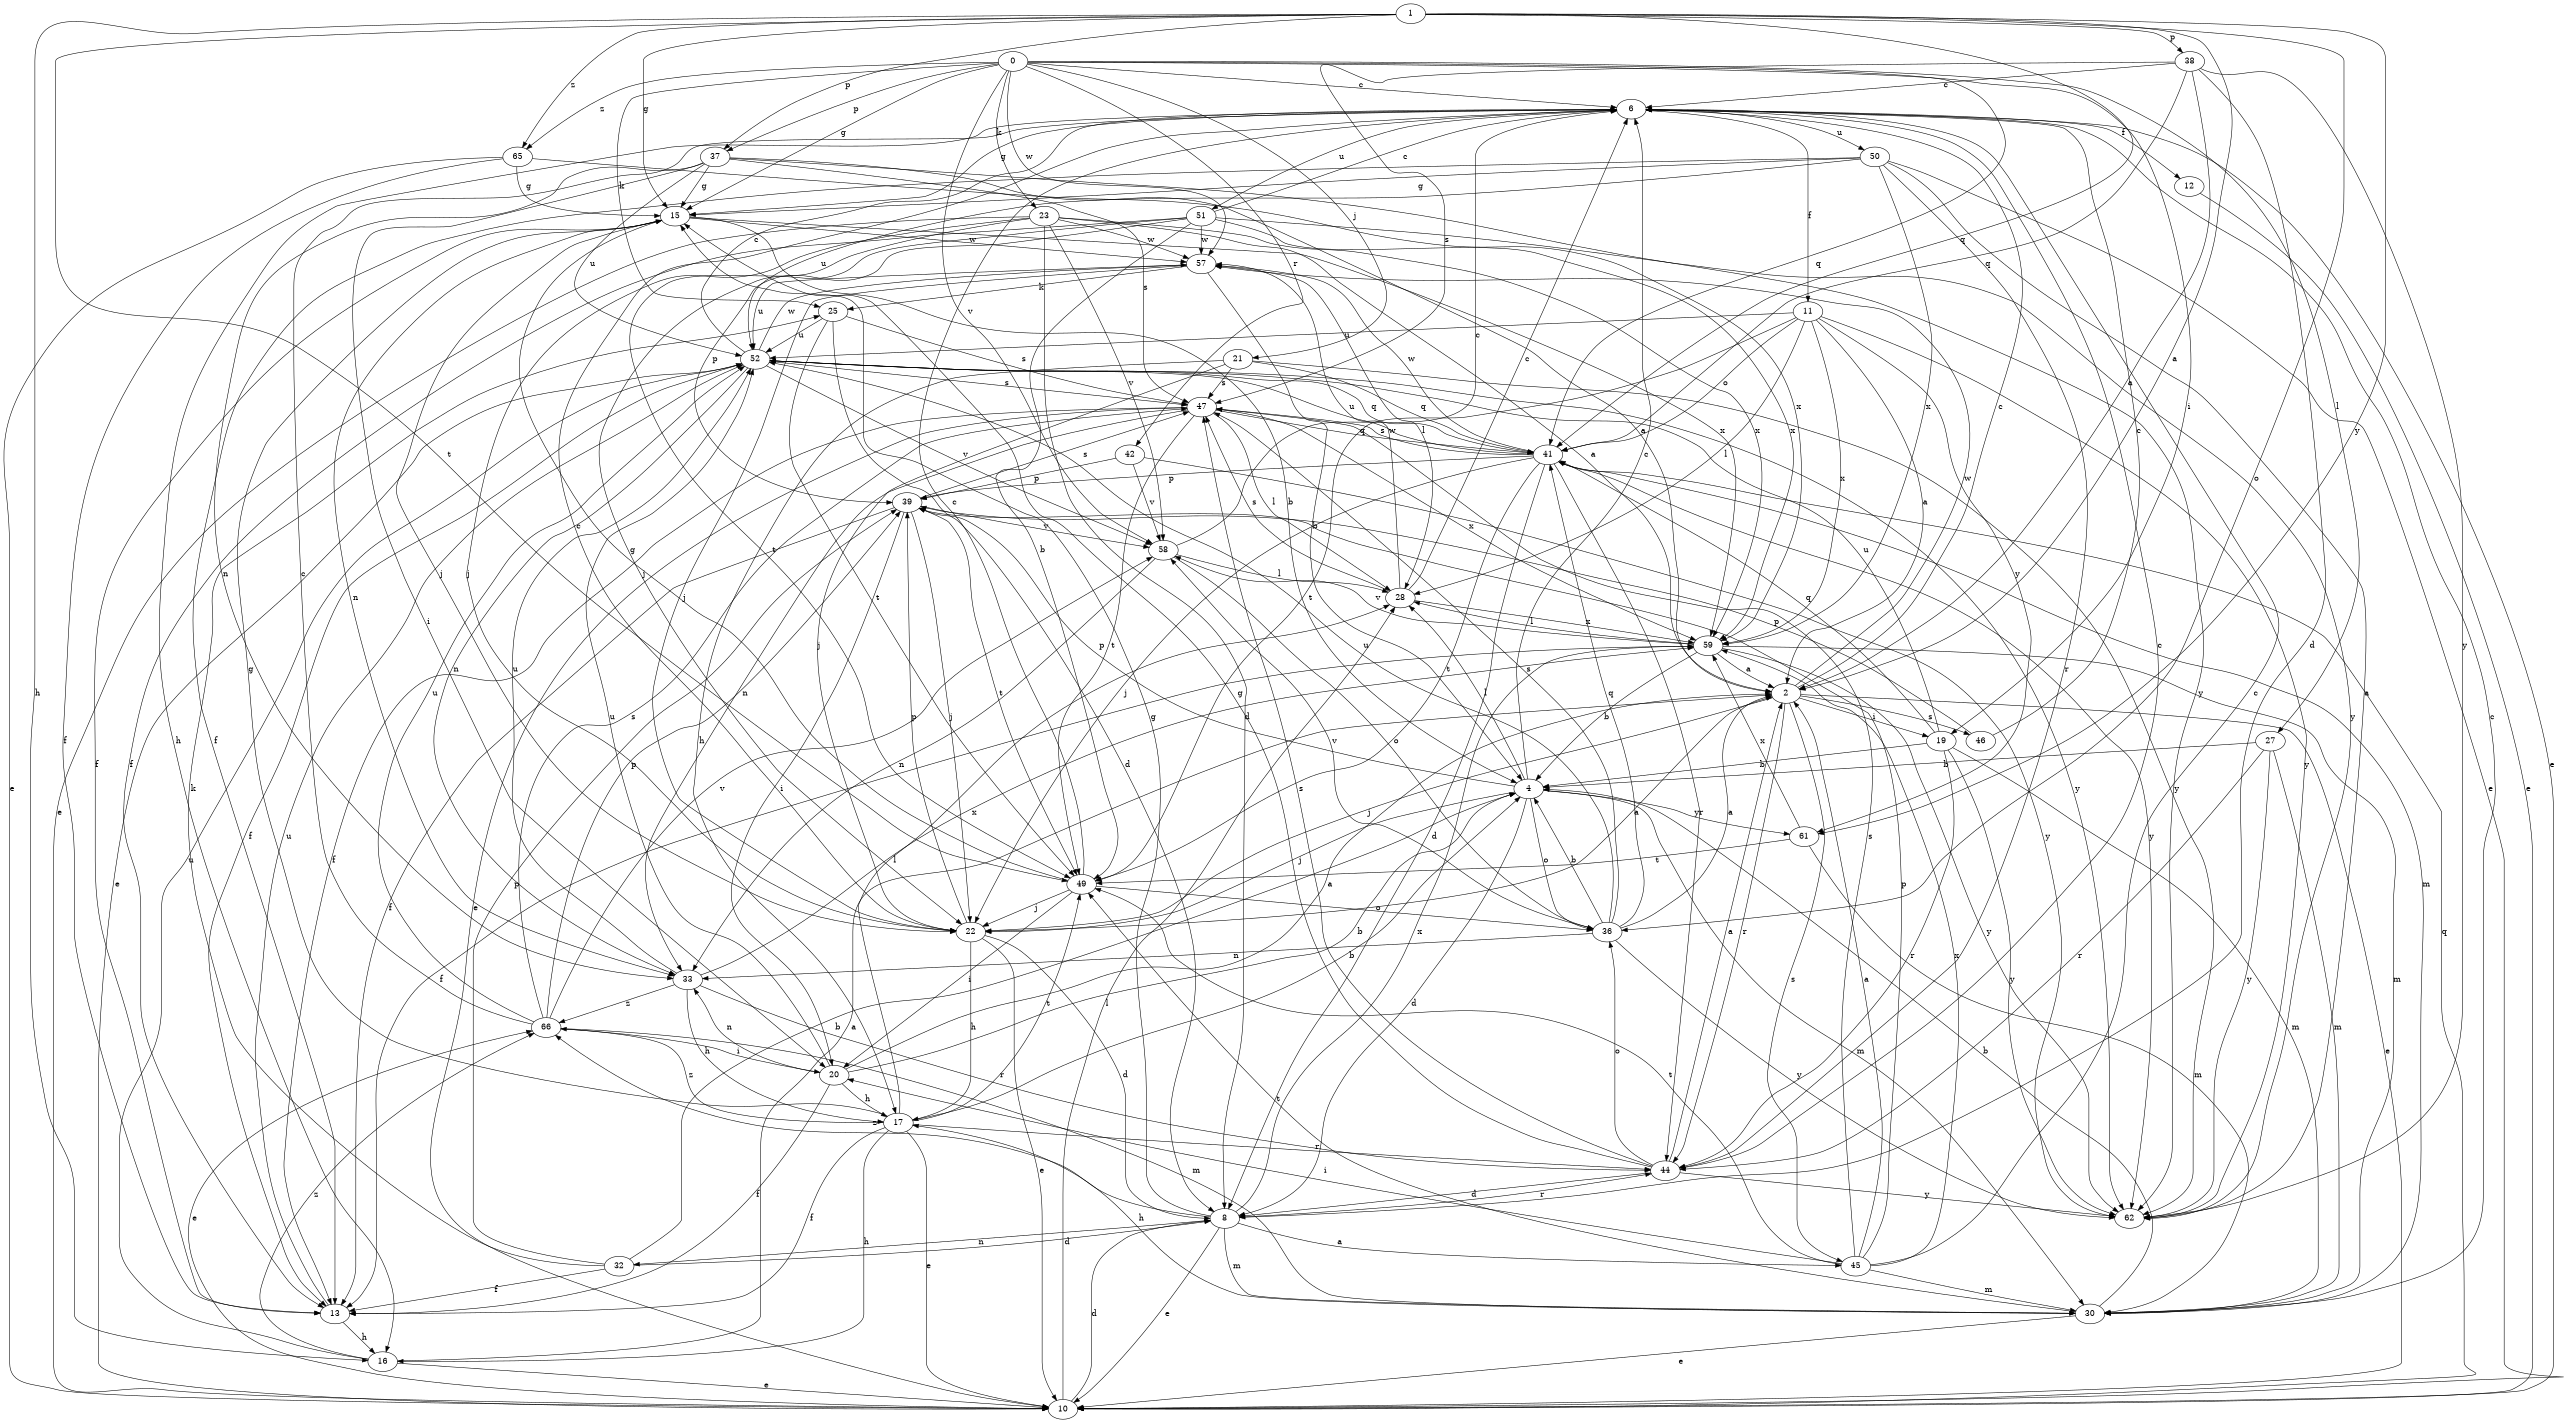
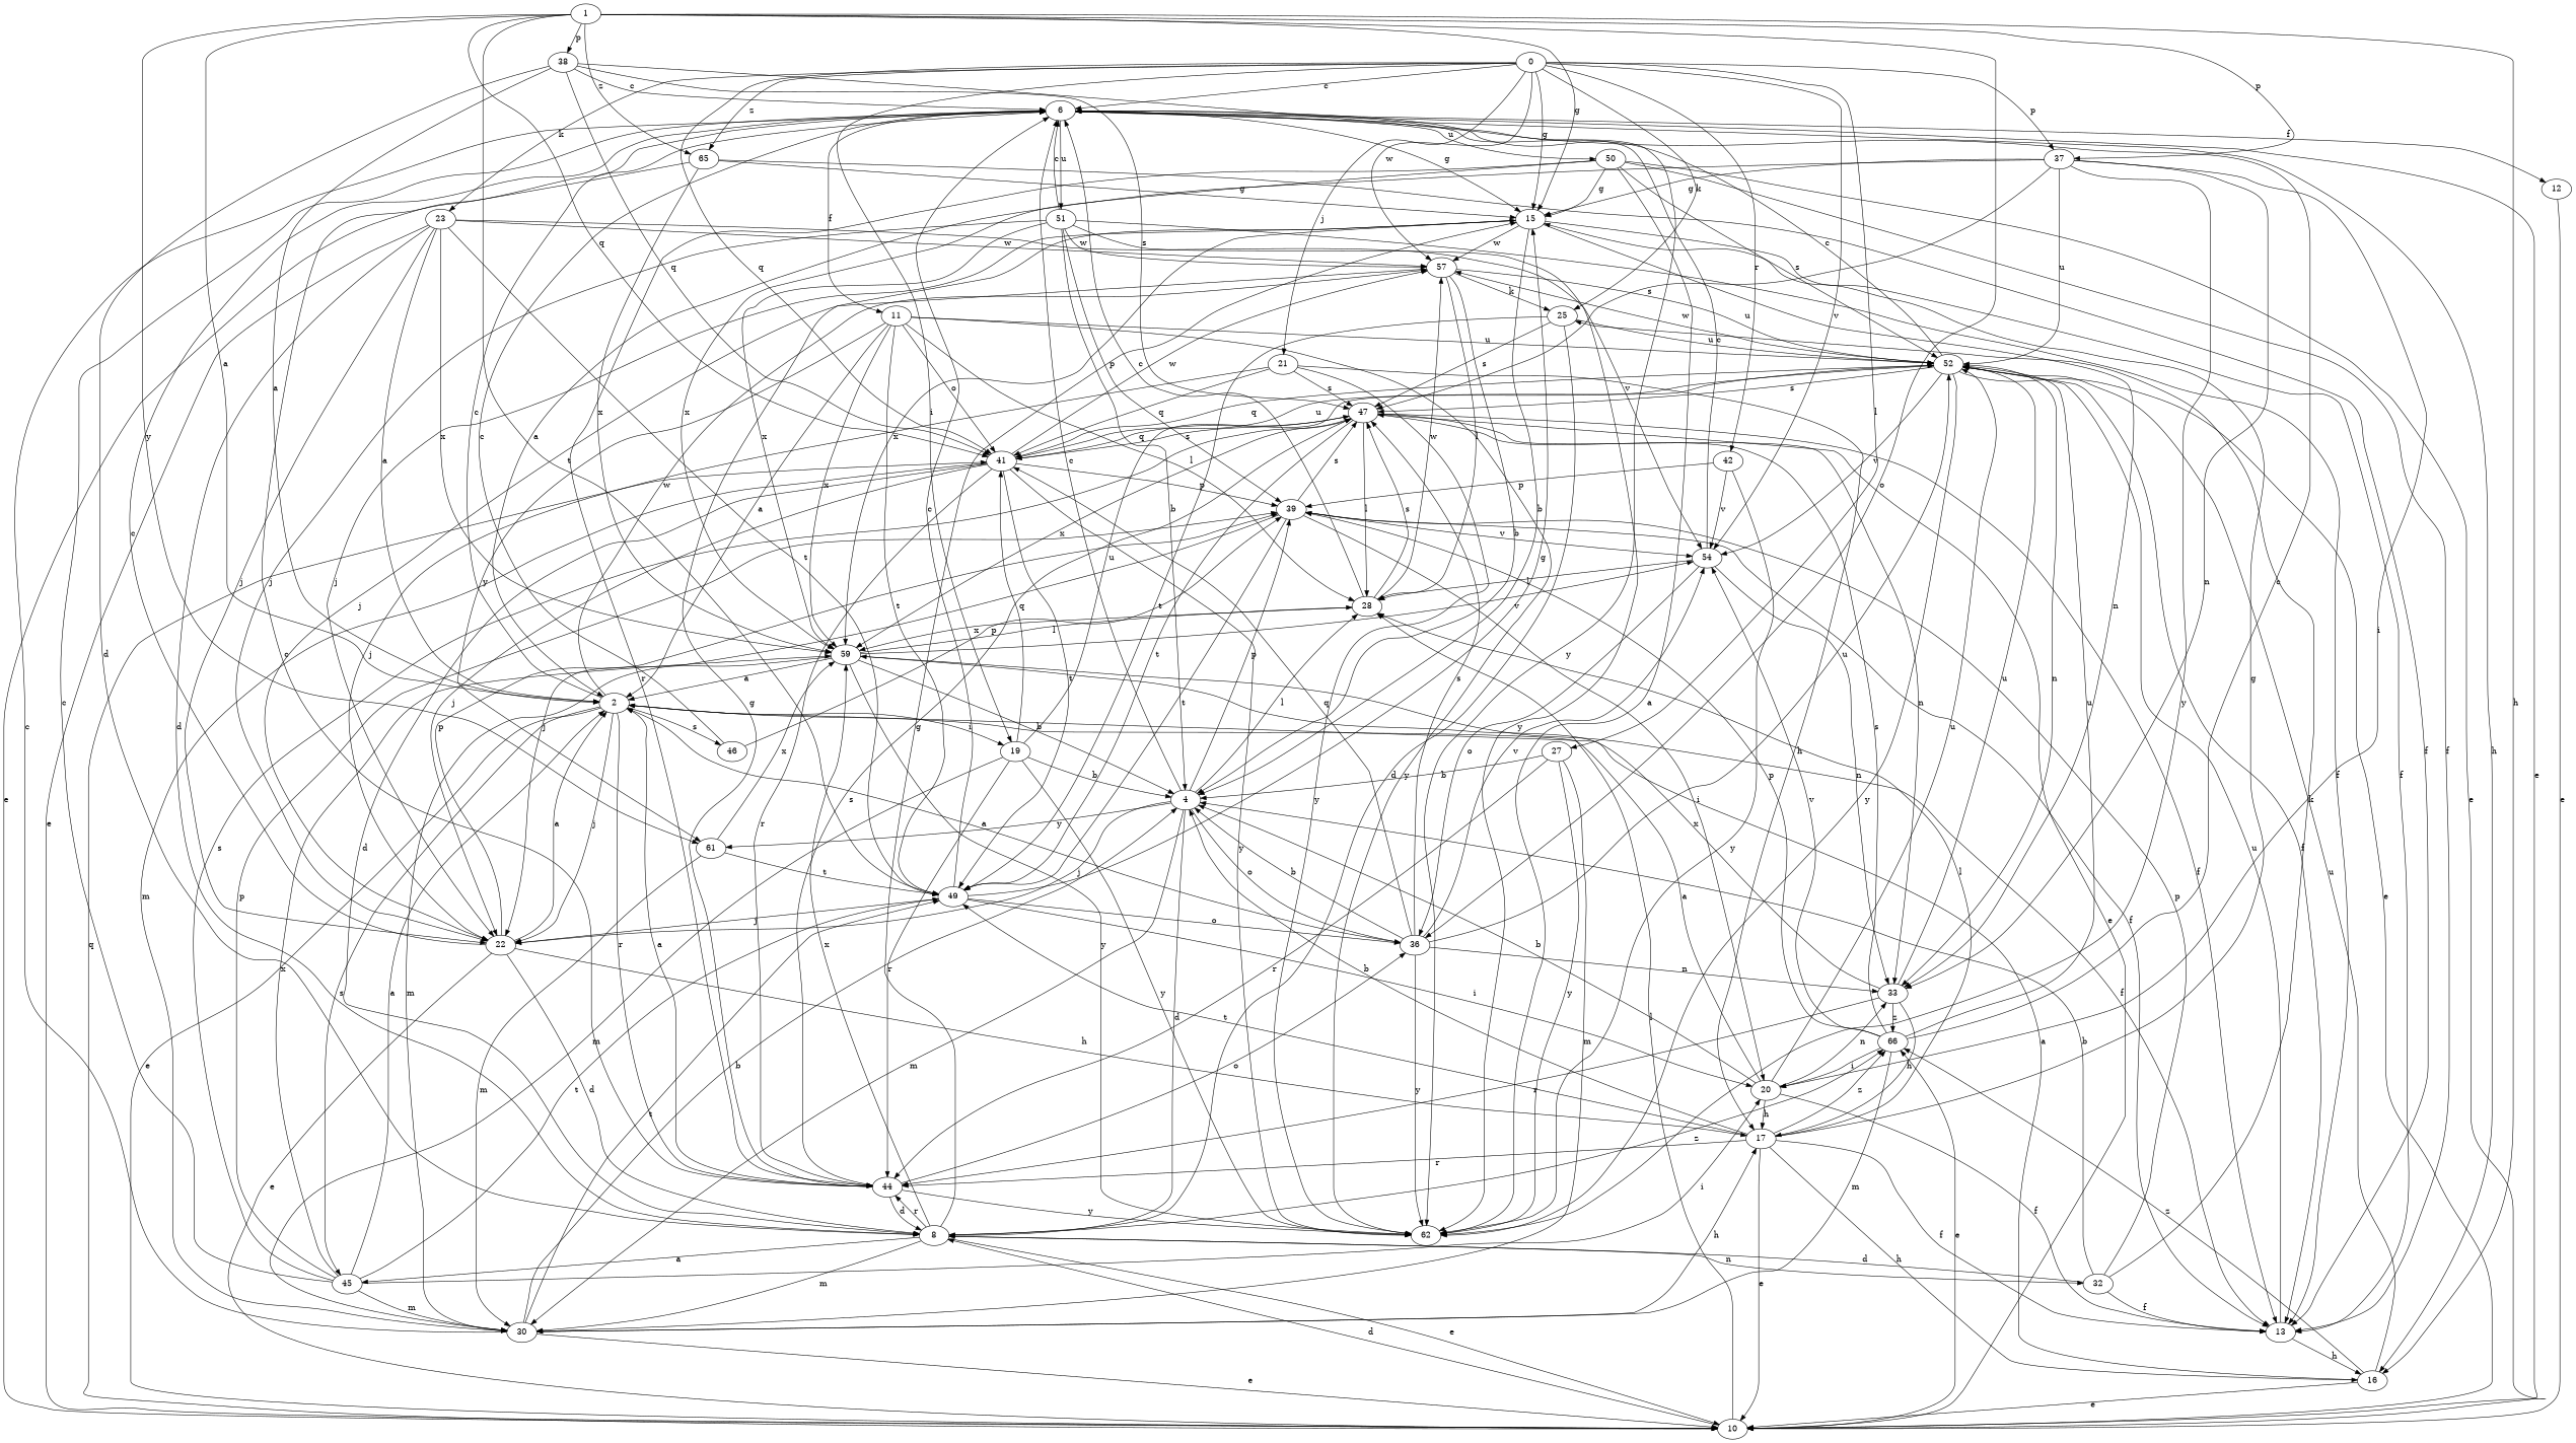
  strict digraph {
    0
    6
    15
    19
    21
    23
    25
    27
    37
    41
    42
-   54 [label=58]
+   54
    57
    65
    16
    10
    11
    12
    50
    51
    22
    4
    59
    13
    33
    44
    30
    52
    62
    17
    47
    2
    49
    8
    20
    39
    36
    28
    1
    38
    61
    45
    46
    66
    32
    0 -> 6 [label=c]
    0 -> 15 [label=g]
    0 -> 19 [label=i]
    0 -> 21 [label=j]
    0 -> 23 [label=k]
    0 -> 25 [label=k]
    0 -> 27 [label=l]
    0 -> 37 [label=p]
    0 -> 41 [label=q]
    0 -> 42 [label=r]
    0 -> 54 [label=v]
    0 -> 57 [label=w]
    0 -> 65 [label=z]
    6 -> 15 [label=g]
    6 -> 16 [label=h]
    6 -> 10 [label=e]
    6 -> 11 [label=f]
    6 -> 12 [label=f]
    6 -> 50 [label=u]
    6 -> 51 [label=u]
    15 -> 57 [label=w]
    15 -> 22 [label=j]
    15 -> 4 [label=b]
    15 -> 59 [label=x]
    15 -> 13 [label=f]
    15 -> 33 [label=n]
    19 -> 41 [label=q]
    19 -> 4 [label=b]
    19 -> 44 [label=r]
    19 -> 30 [label=m]
    19 -> 52 [label=u]
    19 -> 62 [label=y]
    21 -> 41 [label=q]
    21 -> 22 [label=j]
    21 -> 62 [label=y]
    21 -> 17 [label=h]
    21 -> 47 [label=s]
    23 -> 54 [label=v]
    23 -> 57 [label=w]
    23 -> 10 [label=e]
    23 -> 22 [label=j]
    23 -> 59 [label=x]
    23 -> 2 [label=a]
    23 -> 49 [label=t]
    23 -> 8 [label=d]
    25 -> 52 [label=u]
    25 -> 47 [label=s]
    25 -> 49 [label=t]
    25 -> 8 [label=d]
    27 -> 4 [label=b]
    27 -> 44 [label=r]
    27 -> 30 [label=m]
    27 -> 62 [label=y]
    37 -> 15 [label=g]
    37 -> 33 [label=n]
    37 -> 52 [label=u]
    37 -> 62 [label=y]
    37 -> 47 [label=s]
    37 -> 2 [label=a]
    37 -> 20 [label=i]
    41 -> 57 [label=w]
    41 -> 22 [label=j]
    41 -> 44 [label=r]
    41 -> 30 [label=m]
    41 -> 52 [label=u]
    41 -> 62 [label=y]
    41 -> 47 [label=s]
    41 -> 49 [label=t]
    41 -> 8 [label=d]
    41 -> 39 [label=p]
    42 -> 54 [label=v]
    42 -> 62 [label=y]
    42 -> 39 [label=p]
    54 -> 6 [label=c]
    54 -> 33 [label=n]
    54 -> 36 [label=o]
    54 -> 28 [label=l]
    57 -> 25 [label=k]
    57 -> 22 [label=j]
    57 -> 4 [label=b]
    57 -> 52 [label=u]
    57 -> 28 [label=l]
    65 -> 15 [label=g]
    65 -> 10 [label=e]
    65 -> 59 [label=x]
    65 -> 13 [label=f]
    16 -> 10 [label=e]
    16 -> 52 [label=u]
    16 -> 2 [label=a]
    16 -> 66 [label=z]
    10 -> 41 [label=q]
    10 -> 8 [label=d]
    10 -> 28 [label=l]
    10 -> 66 [label=e]
    11 -> 41 [label=o]
    11 -> 59 [label=x]
    11 -> 52 [label=u]
    11 -> 62 [label=y]
    11 -> 2 [label=a]
    11 -> 49 [label=t]
    11 -> 28 [label=l]
    11 -> 61 [label=y]
    12 -> 10 [label=e]
    50 -> 15 [label=g]
    50 -> 10 [label=e]
    50 -> 59 [label=x]
    50 -> 13 [label=f]
    50 -> 44 [label=r]
-   50 -> 52 [label=u]
+   50 -> 52 [label=s]
    50 -> 62 [label=a]
    51 -> 6 [label=c]
    51 -> 57 [label=w]
    51 -> 22 [label=j]
-   51 -> 49 [label=b]
+   51 -> 4 [label=b]
    51 -> 59 [label=x]
    51 -> 13 [label=f]
    51 -> 62 [label=y]
    51 -> 39 [label=p]
    22 -> 6 [label=c]
    22 -> 10 [label=e]
    22 -> 17 [label=h]
    22 -> 2 [label=a]
    22 -> 8 [label=d]
    22 -> 39 [label=p]
    4 -> 6 [label=c]
    4 -> 22 [label=j]
    4 -> 30 [label=m]
    4 -> 8 [label=d]
    4 -> 39 [label=p]
    4 -> 36 [label=o]
    4 -> 28 [label=l]
    4 -> 61 [label=y]
    59 -> 54 [label=v]
    59 -> 4 [label=b]
    59 -> 13 [label=f]
    59 -> 30 [label=m]
    59 -> 62 [label=y]
    59 -> 2 [label=a]
    59 -> 28 [label=l]
    13 -> 16 [label=h]
    13 -> 52 [label=u]
    33 -> 59 [label=x]
    33 -> 44 [label=r]
    33 -> 52 [label=u]
    33 -> 17 [label=h]
    33 -> 66 [label=z]
    44 -> 6 [label=c]
    44 -> 15 [label=g]
    44 -> 62 [label=y]
    44 -> 47 [label=s]
    44 -> 2 [label=a]
    44 -> 8 [label=d]
    44 -> 36 [label=o]
    30 -> 6 [label=c]
    30 -> 10 [label=e]
    30 -> 4 [label=b]
    30 -> 17 [label=h]
    30 -> 49 [label=t]
    52 -> 6 [label=c]
    52 -> 41 [label=q]
    52 -> 54 [label=v]
    52 -> 57 [label=w]
    52 -> 10 [label=e]
    52 -> 13 [label=f]
    52 -> 33 [label=n]
    52 -> 62 [label=y]
    52 -> 47 [label=s]
    17 -> 15 [label=g]
    17 -> 16 [label=h]
    17 -> 10 [label=e]
    17 -> 4 [label=b]
    17 -> 13 [label=f]
    17 -> 44 [label=r]
    17 -> 49 [label=t]
    17 -> 28 [label=l]
    17 -> 66 [label=z]
    47 -> 41 [label=q]
    47 -> 10 [label=e]
    47 -> 59 [label=x]
    47 -> 13 [label=f]
    47 -> 33 [label=n]
    47 -> 49 [label=t]
    47 -> 28 [label=l]
    2 -> 6 [label=c]
    2 -> 19 [label=i]
    2 -> 57 [label=w]
    2 -> 10 [label=e]
    2 -> 22 [label=j]
    2 -> 44 [label=r]
    2 -> 45 [label=s]
    2 -> 46 [label=s]
    49 -> 6 [label=c]
    49 -> 15 [label=g]
    49 -> 22 [label=j]
    49 -> 20 [label=i]
    49 -> 36 [label=o]
    8 -> 15 [label=g]
    8 -> 10 [label=e]
    8 -> 59 [label=x]
    8 -> 44 [label=r]
    8 -> 30 [label=m]
    8 -> 45 [label=a]
    8 -> 66 [label=z]
    8 -> 32 [label=n]
    20 -> 4 [label=b]
    20 -> 13 [label=f]
    20 -> 33 [label=n]
    20 -> 52 [label=u]
    20 -> 17 [label=h]
    20 -> 2 [label=a]
    39 -> 54 [label=v]
    39 -> 22 [label=j]
    39 -> 13 [label=f]
    39 -> 47 [label=s]
    39 -> 49 [label=t]
    39 -> 20 [label=i]
    36 -> 41 [label=q]
    36 -> 54 [label=v]
    36 -> 4 [label=b]
    36 -> 33 [label=n]
    36 -> 52 [label=u]
    36 -> 62 [label=y]
    36 -> 47 [label=s]
    36 -> 2 [label=a]
    28 -> 6 [label=c]
    28 -> 57 [label=w]
    28 -> 59 [label=x]
    28 -> 47 [label=s]
    1 -> 15 [label=g]
    1 -> 37 [label=p]
    1 -> 41 [label=q]
    1 -> 65 [label=z]
    1 -> 16 [label=h]
    1 -> 2 [label=a]
    1 -> 49 [label=t]
    1 -> 36 [label=o]
    1 -> 38 [label=p]
    1 -> 61 [label=y]
    38 -> 6 [label=c]
    38 -> 41 [label=q]
    38 -> 62 [label=y]
    38 -> 47 [label=s]
    38 -> 2 [label=a]
    38 -> 8 [label=d]
    61 -> 59 [label=x]
    61 -> 30 [label=m]
    61 -> 49 [label=t]
    45 -> 6 [label=c]
    45 -> 59 [label=x]
    45 -> 30 [label=m]
    45 -> 47 [label=s]
    45 -> 2 [label=a]
    45 -> 49 [label=t]
    45 -> 20 [label=i]
    45 -> 39 [label=p]
    46 -> 6 [label=c]
    46 -> 39 [label=p]
    66 -> 6 [label=c]
    66 -> 54 [label=v]
    66 -> 30 [label=m]
    66 -> 52 [label=u]
    66 -> 47 [label=s]
    66 -> 20 [label=i]
    66 -> 39 [label=p]
    32 -> 25 [label=k]
    32 -> 4 [label=b]
    32 -> 13 [label=f]
    32 -> 8 [label=d]
    32 -> 39 [label=p]
  }
